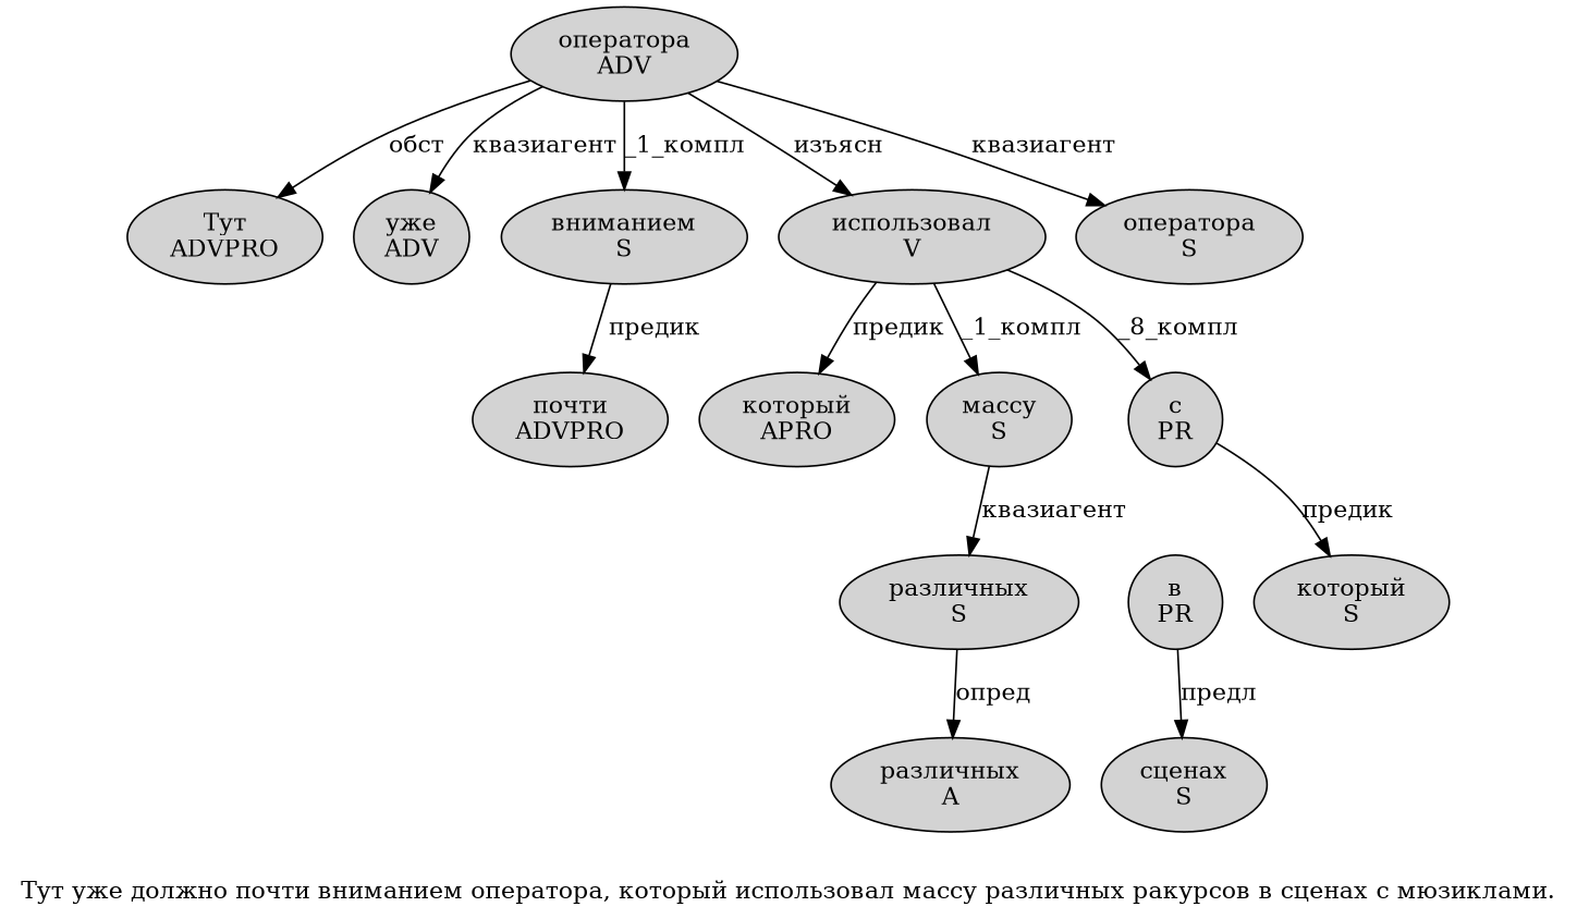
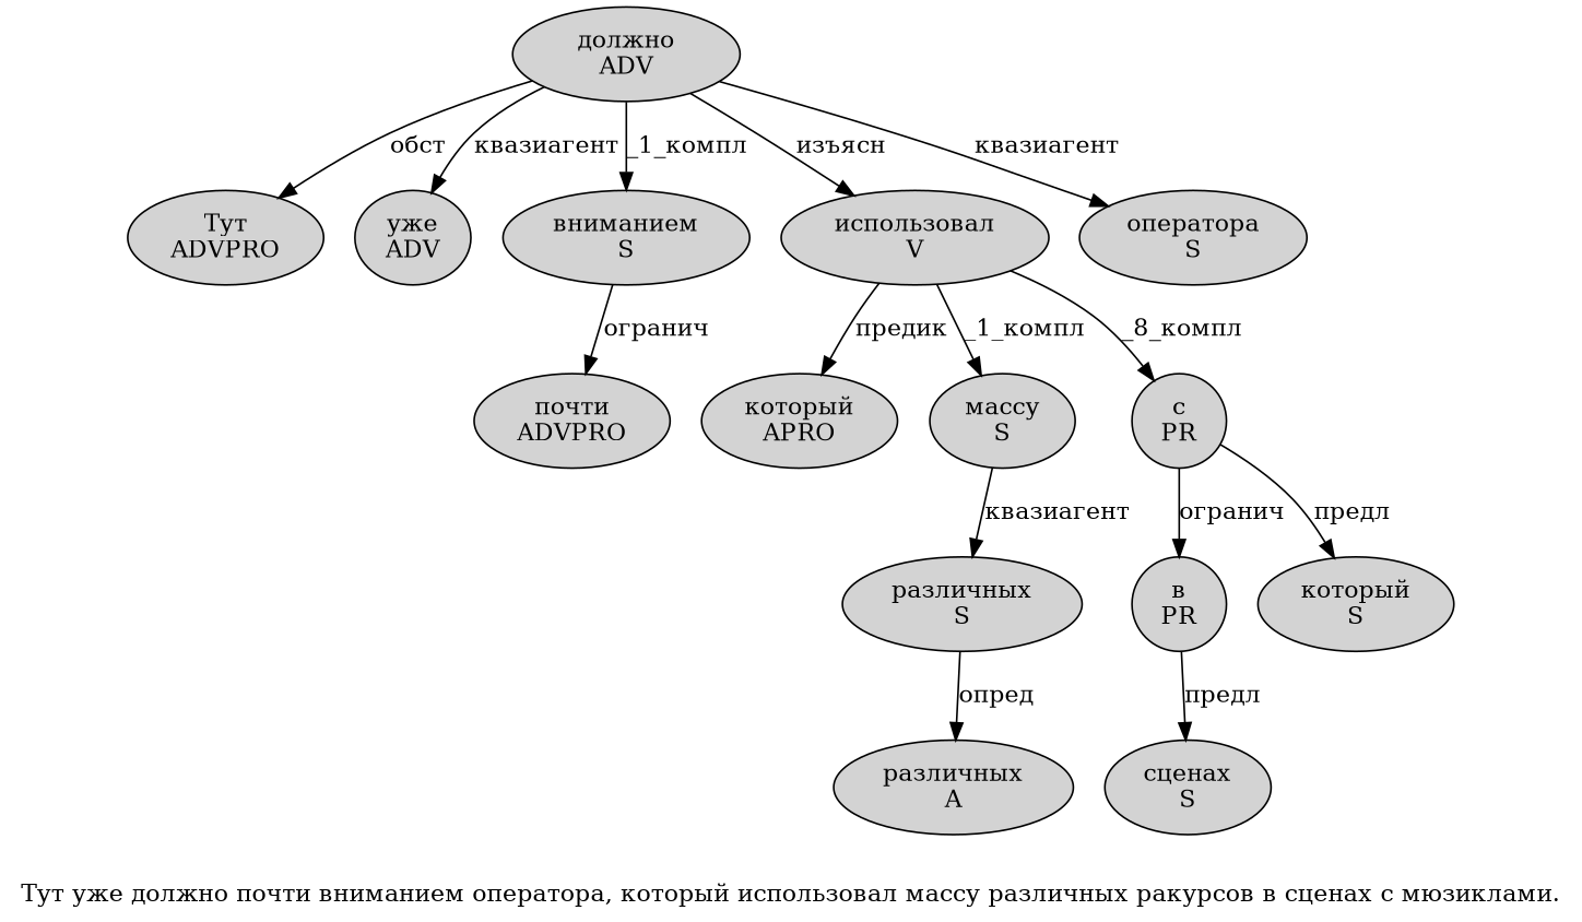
  digraph {
    label="Тут уже должно почти вниманием оператора, который использовал массу различных ракурсов в сценах с мюзиклами."
    node [fillcolor=lightgray penwidth=1 shape=ellipse style=filled]
    n1 [label="Тут\nADVPRO"]
    n2 [label="уже\nADV"]
-   n3 [label="оператора\nADV"]
+   n3 [label="должно\nADV"]
    n4 [label="вниманием\nS"]
    n5 [label="использовал\nV"]
    n6 [label="оператора\nS"]
    n7 [label="почти\nADVPRO"]
    n8 [label="который\nAPRO"]
    n9 [label="массу\nS"]
    n10 [label="с\nPR"]
    n11 [label="различных\nS"]
    n12 [label="в\nPR"]
    n13 [label="который\nS"]
    n14 [label="различных\nA"]
    n15 [label="сценах\nS"]
    n3 -> n1 [label="обст"]
    n3 -> n2 [label="квазиагент"]
    n3 -> n4 [label="_1_компл"]
    n3 -> n5 [label="изъясн"]
    n3 -> n6 [label="квазиагент"]
-   n4 -> n7 [label="предик"]
+   n4 -> n7 [label="огранич"]
    n5 -> n8 [label="предик"]
    n5 -> n9 [label="_1_компл"]
    n5 -> n10 [label="_8_компл"]
    n9 -> n11 [label="квазиагент"]
-   n10 -> n13 [label="предик"]
+   n10 -> n12 [label="огранич"]
+   n10 -> n13 [label="предл"]
    n11 -> n14 [label="опред"]
    n12 -> n15 [label="предл"]
  }
